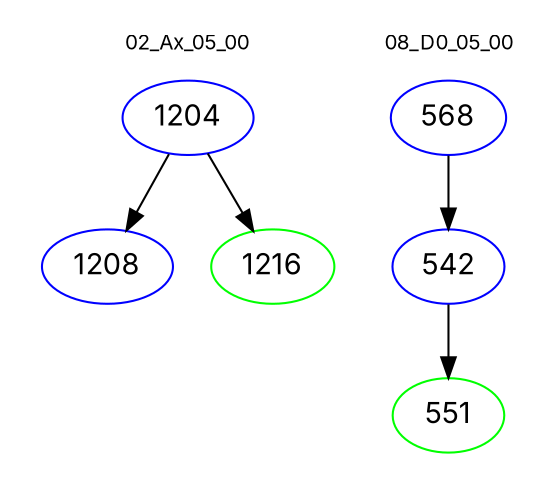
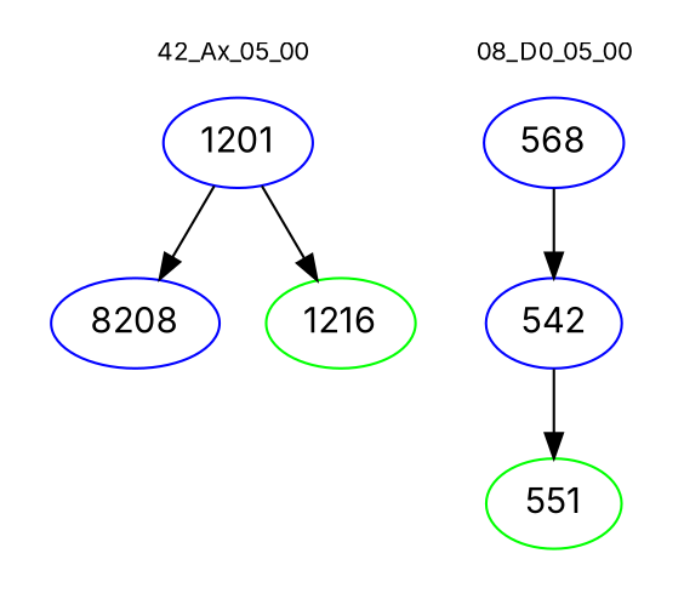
  digraph {
    fontname=Inter
    node [color=blue fontname=Inter]
    edge [color=black fontname=Inter]
-   n1 [label=1208]
-   n2 [label=1204]
+   n1 [label=8208]
+   n2 [label=1201]
    n3 [color=green label=1216]
    n4 [label=568]
    n5 [label=542]
    n6 [color=green label=551]
    subgraph cluster_1 {
      color=white
      fontsize=10
-     label="02_Ax_05_00"
+     label="42_Ax_05_00"
      n1
      n2
      n3
    }
    subgraph cluster_2 {
      color=white
      fontsize=10
      label="08_D0_05_00"
      n4
      n5
      n6
    }
    n2 -> n1
    n2 -> n3
    n4 -> n5
    n5 -> n6
  }
